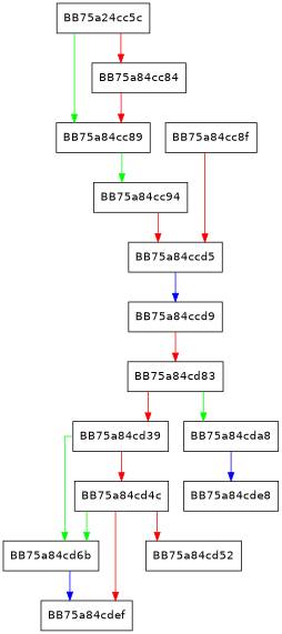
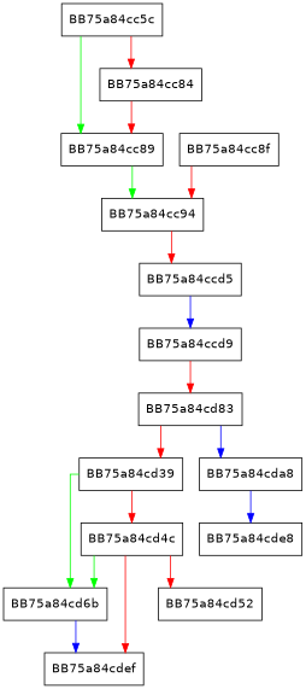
  digraph {
    fontname="DejaVu Sans"
    splines=ortho
    node [fontname="DejaVu Sans" shape=box]
    edge [color=red fontname="DejaVu Sans"]
-   BB75a84cc5c [label=BB75a24cc5c]
+   BB75a84cc5c
    BB75a84cc89
    BB75a84cc84
    BB75a84cc94
    BB75a84ccd5
    BB75a84cc8f
    BB75a84ccd9
    BB75a84cd83
    BB75a84cd39
    BB75a84cda8
    BB75a84cd6b
    BB75a84cd4c
    BB75a84cde8
    BB75a84cdef
    BB75a84cd52
    BB75a84cc5c -> BB75a84cc89 [color=green]
    BB75a84cc5c -> BB75a84cc84
    BB75a84cc89 -> BB75a84cc94 [color=green]
    BB75a84cc84 -> BB75a84cc89
    BB75a84cc94 -> BB75a84ccd5
    BB75a84ccd5 -> BB75a84ccd9 [color=blue]
-   BB75a84cc8f -> BB75a84ccd5
+   BB75a84cc8f -> BB75a84cc94
    BB75a84ccd9 -> BB75a84cd83
    BB75a84cd83 -> BB75a84cd39
-   BB75a84cd83 -> BB75a84cda8 [color=green]
+   BB75a84cd83 -> BB75a84cda8 [color=blue]
    BB75a84cd39 -> BB75a84cd6b [color=green]
    BB75a84cd39 -> BB75a84cd4c
    BB75a84cda8 -> BB75a84cde8 [color=blue]
    BB75a84cd6b -> BB75a84cdef [color=blue]
    BB75a84cd4c -> BB75a84cd6b [color=green]
    BB75a84cd4c -> BB75a84cdef
    BB75a84cd4c -> BB75a84cd52
  }
